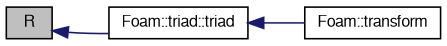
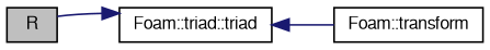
  digraph {
    rankdir=LR
    node [color=black fontname=FreeSans fontsize=10 shape=record]
    edge [color=midnightblue dir=back fontname=FreeSans fontsize=10 labelfontname=FreeSans labelfontsize=10 style=solid]
    n1 [fillcolor=grey75 fontcolor=black height=0.2 label=R style=filled width=0.4]
    n2 [height=0.2 label="Foam::triad::triad" width=0.4]
    n3 [height=0.2 label="Foam::transform" width=0.4]
-   n1 -> n2
+   n2 -> n1
    n2 -> n3
  }
